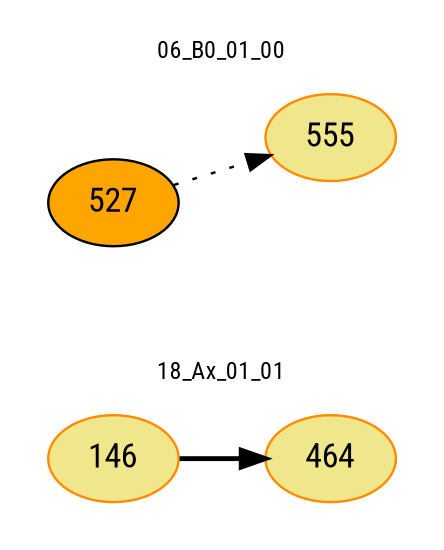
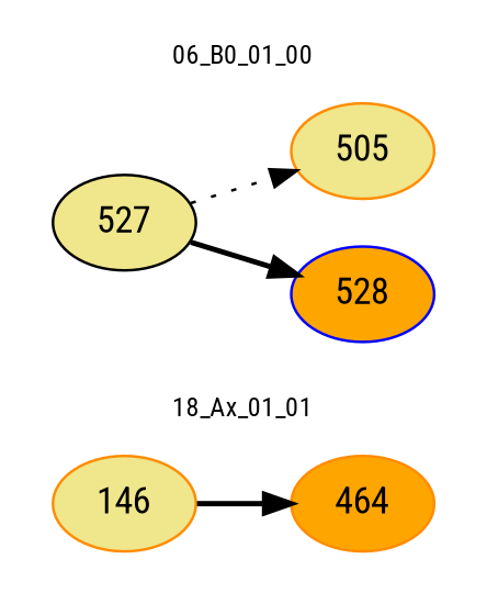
  digraph {
    fontname="Roboto Condensed"
    rankdir=LR
    node [color=darkorange fillcolor=khaki fontname="Roboto Condensed" style=filled]
    edge [color=black fontname="Roboto Condensed" style=bold]
    n1 [label=146]
-   n2 [label=464]
-   n3 [color=black fillcolor=orange label=527]
-   n5 [label=555]
+   n2 [fillcolor=orange label=464]
+   n3 [color=black label=527]
+   n4 [color=blue fillcolor=orange label=528]
+   n5 [label=505]
    subgraph cluster_1 {
      color=white
      fontsize=10
      label="18_Ax_01_01"
      n1
      n2
    }
    subgraph cluster_2 {
      color=white
      fontsize=10
      label="06_B0_01_00"
      n3
+     n4
      n5
    }
    n1 -> n2
+   n3 -> n4
    n3 -> n5 [style=dotted]
  }
